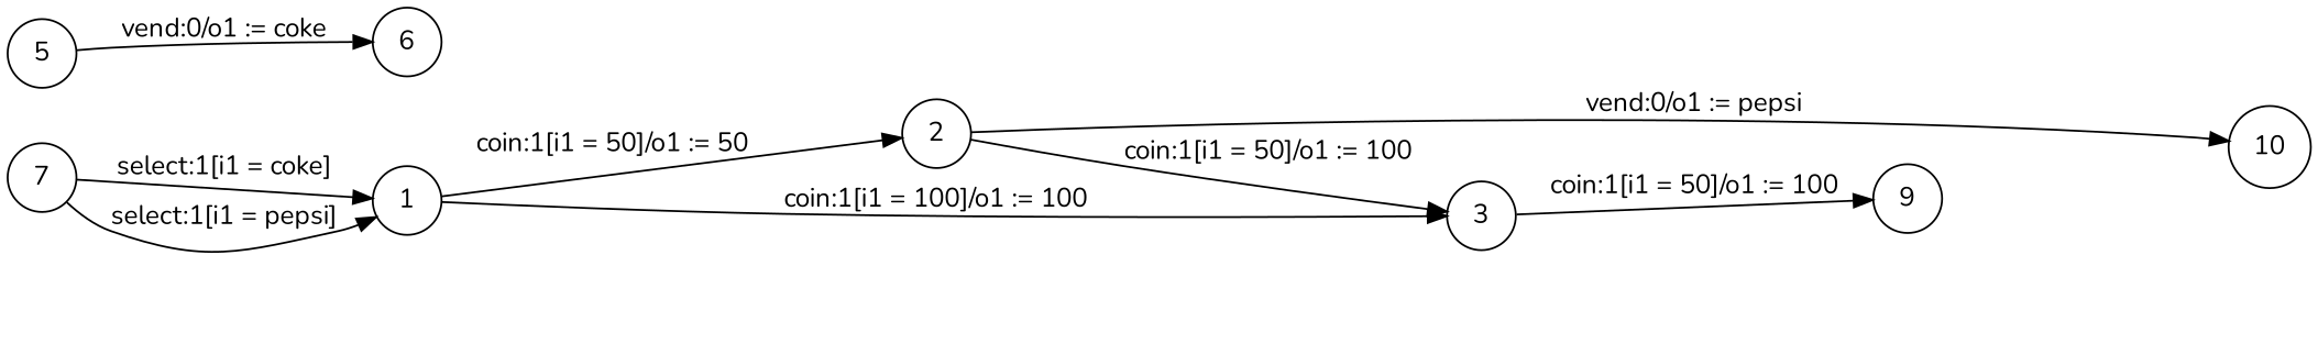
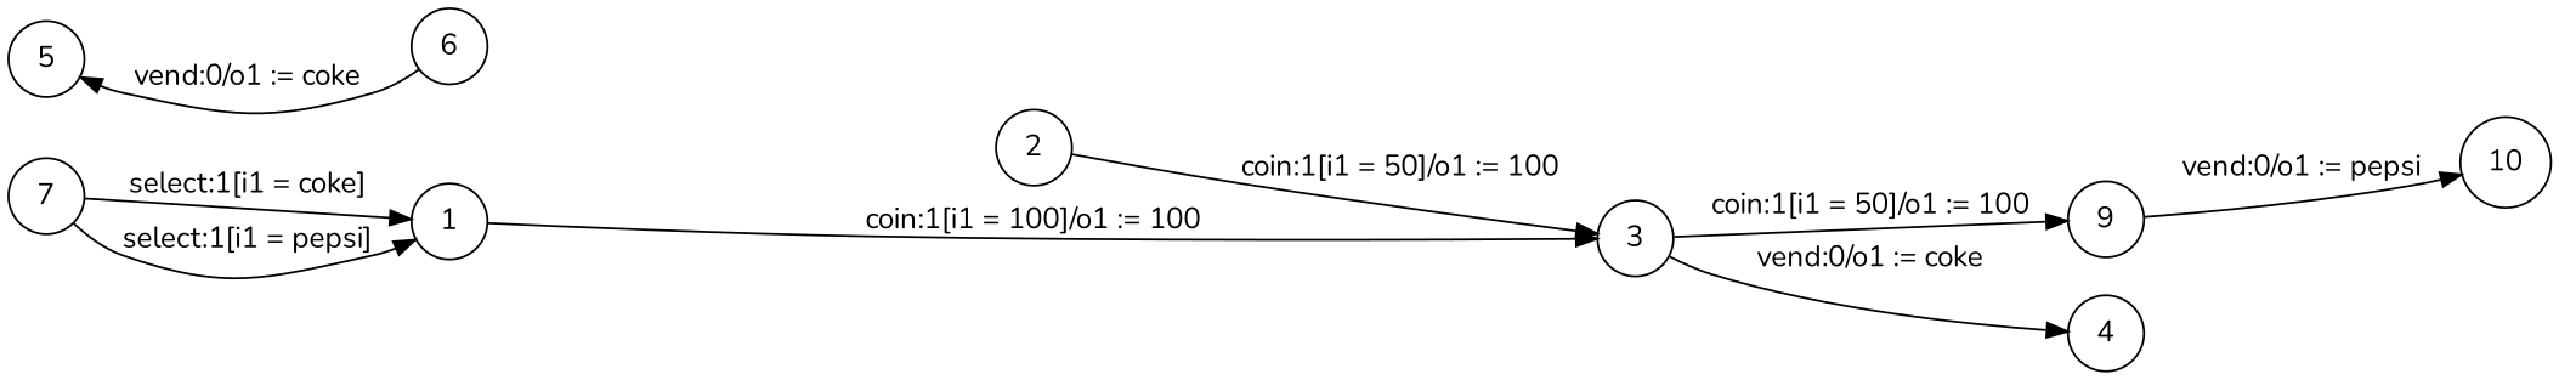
  digraph {
    fontname=Nunito
    rankdir=LR
    node [color=black fillcolor=white fontname=Nunito shape=circle style=filled]
    edge [fontname=Nunito]
    n1 [label=7]
    1
    2
    3
    5
    6
    9
+   4
    10
    n1 -> 1 [label=<select:1&#91;i1 = coke&#93;>]
    n1 -> 1 [label=<select:1&#91;i1 = pepsi&#93;>]
-   1 -> 2 [label=<coin:1&#91;i1 = 50&#93;/o1 := 50>]
    1 -> 3 [label=<coin:1&#91;i1 = 100&#93;/o1 := 100>]
    2 -> 3 [label=<coin:1&#91;i1 = 50&#93;/o1 := 100>]
    3 -> 9 [label=<coin:1&#91;i1 = 50&#93;/o1 := 100>]
-   5 -> 6 [label=<vend:0/o1 := coke>]
-   2 -> 10 [label=<vend:0/o1 := pepsi>]
+   3 -> 4 [label=<vend:0/o1 := coke>]
+   6 -> 5 [label=<vend:0/o1 := coke>]
+   9 -> 10 [label=<vend:0/o1 := pepsi>]
  }
